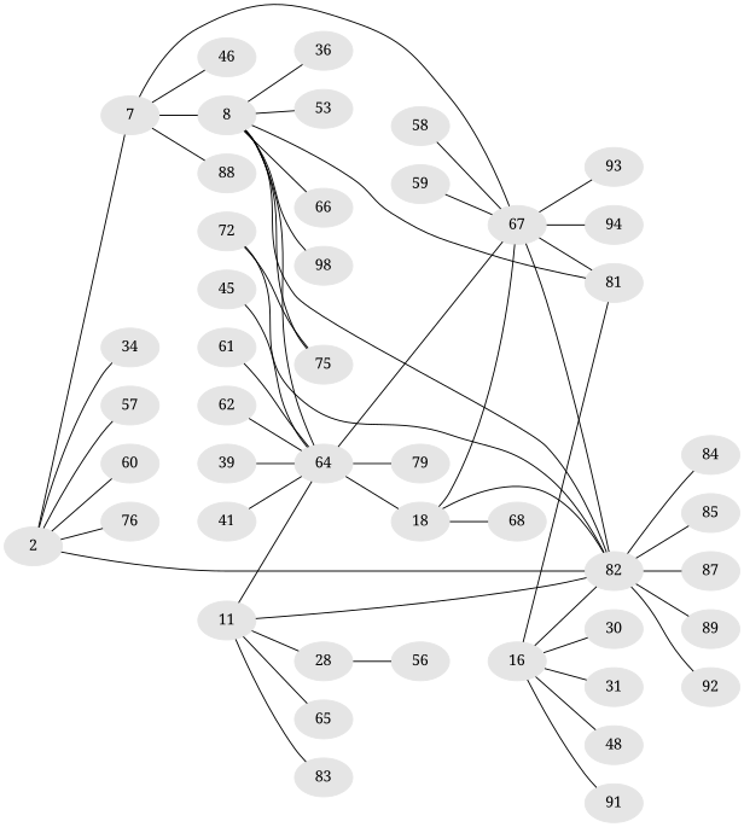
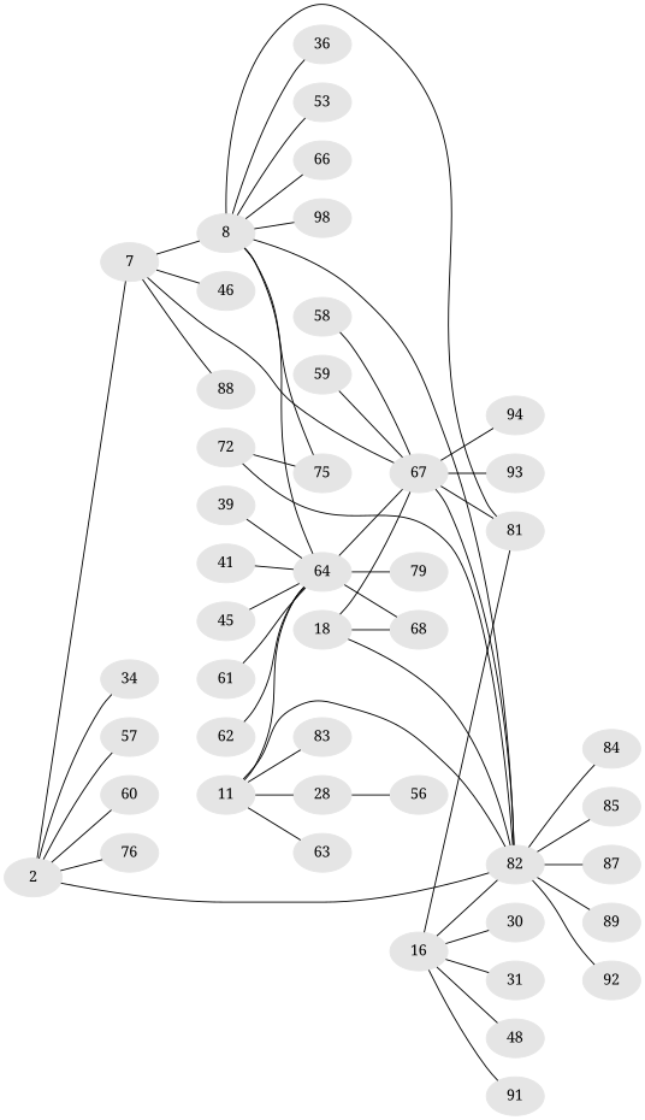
  graph {
    fontname="Noto Serif"
    rankdir=LR
    node [color=gray90 fontname="Noto Serif" style=filled]
    edge [fontname="Noto Serif"]
    2 [super="+1"]
    7 [super="+6"]
    34
    57
    60 [super="+22"]
    76
    82 [super="+50+77+70"]
    8 [super="+5"]
    46 [super="+23"]
    67 [super="+38+55"]
    88 [super="+54"]
    84
    85
    87 [super="+73"]
    89 [super="+86"]
    92
    36
    53
    64 [super="+35+12+25+26+33"]
    66
    75
    n22 [label=98]
    81 [super="+49+21"]
    n24 [label=94 super="+80"]
    93 [super="+71"]
    68 [super="+32"]
    79
    11 [super="+9"]
    28
-   65
+   65 [label=63]
    83 [super="+51"]
    56
    16 [super="+15"]
    30
    31
    48
    91
    18 [super="+17"]
    39
    41
    45
    58
    59
    61 [super="+29"]
    62 [super="+47"]
    72
    2 -- 7
    2 -- 34
    2 -- 57
    2 -- 60
    2 -- 76
    2 -- 82 [weight=5]
    7 -- 8 [weight=4]
    7 -- 46
    7 -- 67
    7 -- 88
    82 -- 84
    82 -- 85
    82 -- 87
    82 -- 89
    82 -- 92
    8 -- 82 [weight=2]
    8 -- 36
    8 -- 53
    8 -- 64 [weight=2]
    8 -- 66
    8 -- 75
    8 -- n22
    8 -- 81
    67 -- 82 [weight=2]
    67 -- 81
    67 -- n24
    67 -- 93
    64 -- 67 [weight=2]
-   64 -- 18
+   64 -- 68
    64 -- 79
    11 -- 82 [weight=2]
    11 -- 64 [weight=4]
    11 -- 28
    11 -- 65
    11 -- 83
    28 -- 56
    16 -- 82 [weight=5]
    16 -- 81
    16 -- 30
    16 -- 31
    16 -- 48
    16 -- 91
    18 -- 82
    18 -- 67 [weight=4]
    18 -- 68
    39 -- 64
    41 -- 64
    45 -- 64
    58 -- 67
    59 -- 67
    61 -- 64
    62 -- 64
    72 -- 82
    72 -- 75
  }
